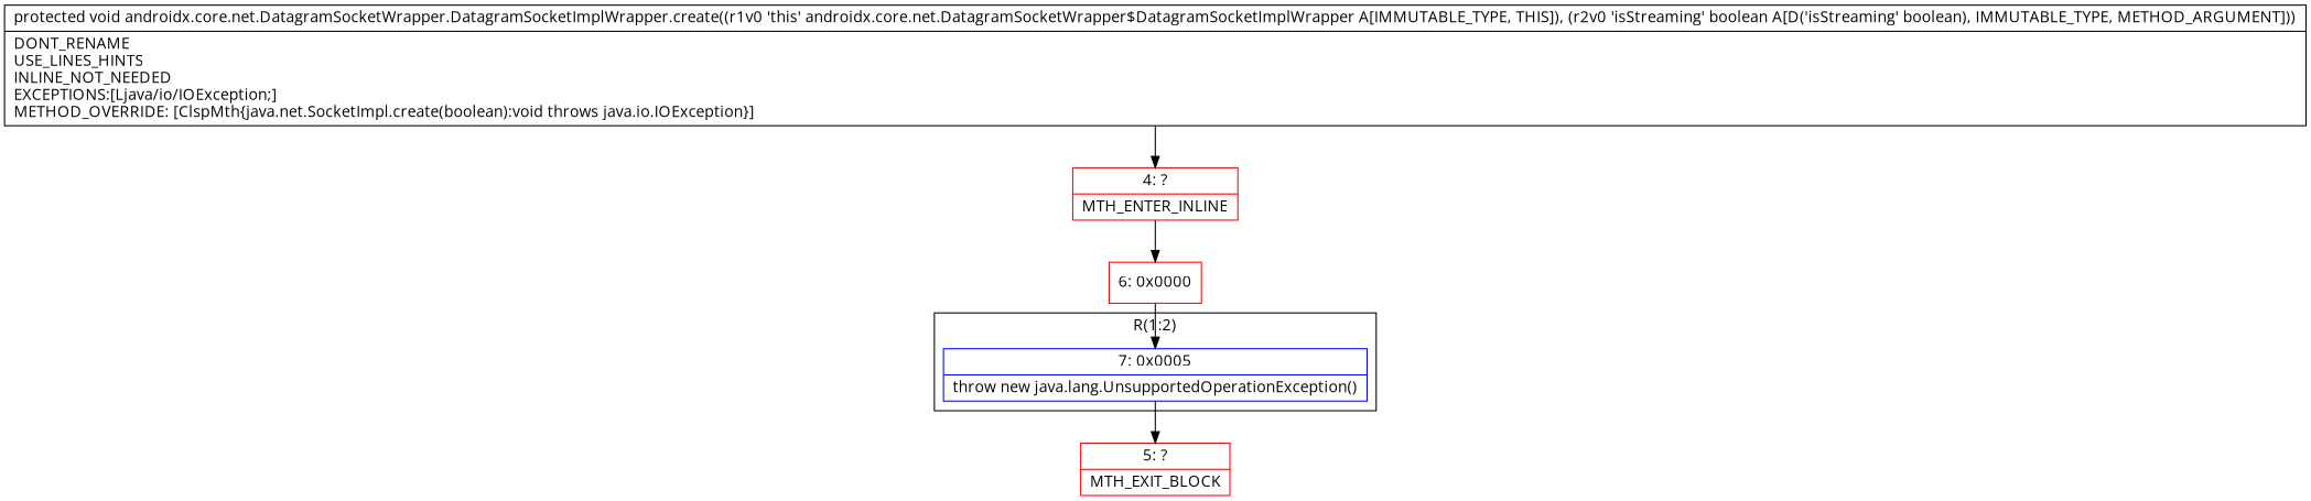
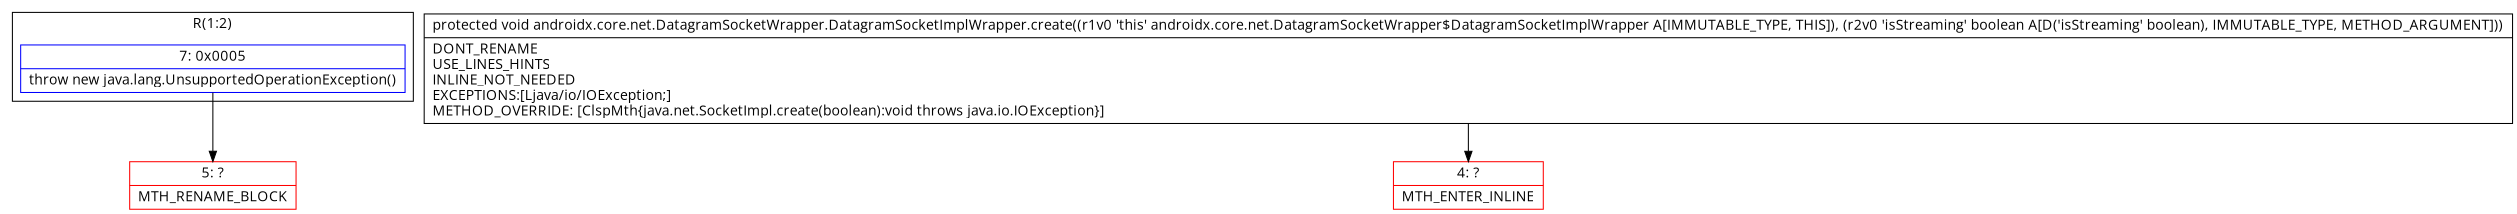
  digraph {
    fontname="Open Sans"
    node [color=red fontname="Open Sans" shape=record]
    edge [fontname="Open Sans"]
    n1 [color=blue label="{7\:\ 0x0005|throw new java.lang.UnsupportedOperationException()\l}"]
-   n2 [label="{5\:\ ?|MTH_EXIT_BLOCK\l}"]
+   n2 [label="{5\:\ ?|MTH_RENAME_BLOCK\l}"]
    n3 [label="{4\:\ ?|MTH_ENTER_INLINE\l}"]
-   n4 [label="{6\:\ 0x0000}"]
    n5 [label="{protected void androidx.core.net.DatagramSocketWrapper.DatagramSocketImplWrapper.create((r1v0 'this' androidx.core.net.DatagramSocketWrapper$DatagramSocketImplWrapper A[IMMUTABLE_TYPE, THIS]), (r2v0 'isStreaming' boolean A[D('isStreaming' boolean), IMMUTABLE_TYPE, METHOD_ARGUMENT]))  | DONT_RENAME\lUSE_LINES_HINTS\lINLINE_NOT_NEEDED\lEXCEPTIONS:[Ljava\/io\/IOException;]\lMETHOD_OVERRIDE: [ClspMth\{java.net.SocketImpl.create(boolean):void throws java.io.IOException\}]\l}" color=""]
    subgraph cluster_1 {
      label="R(1:2)"
      n1
    }
    n1 -> n2
-   n3 -> n4
-   n4 -> n1
    n5 -> n3
  }
